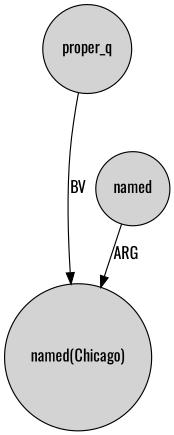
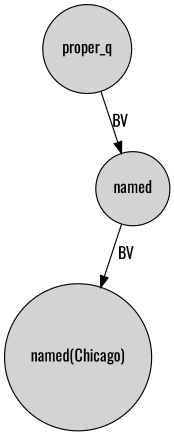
  digraph {
    fontname=Oswald
    node [fontname=Oswald shape=circle style=filled]
    edge [fontname=Oswald]
    proper_q
    "named(Chicago)"
    n3 [label=named]
-   proper_q -> "named(Chicago)" [label=BV]
-   n3 -> "named(Chicago)" [label=ARG]
+   proper_q -> n3 [label=BV]
+   n3 -> "named(Chicago)" [label=BV]
  }
